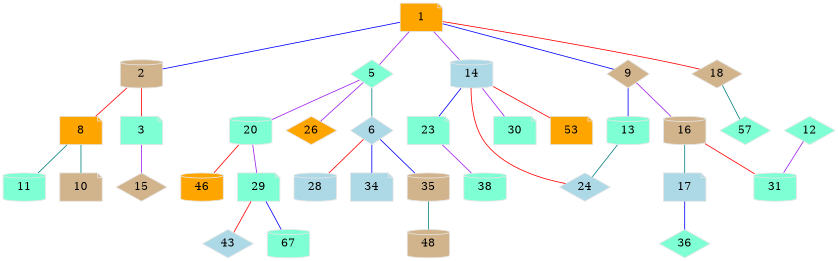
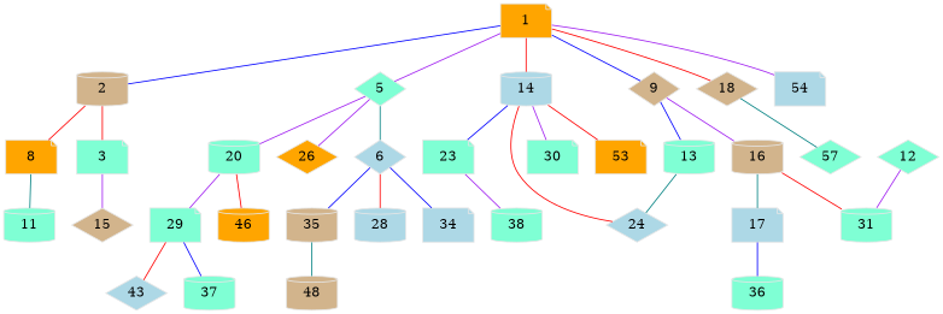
  graph {
    node [color=gray90 fillcolor=aquamarine shape=cylinder style=filled]
    edge [color=purple]
    1 [fillcolor=orange shape=note super="+4"]
    2 [fillcolor=tan super="+7"]
    5 [shape=diamond super="+25"]
    9 [fillcolor=tan shape=diamond super="+22"]
    14 [fillcolor=lightblue super="+33"]
    18 [fillcolor=tan shape=diamond super="+51"]
+   54 [fillcolor=lightblue shape=note]
    3 [shape=note super="+50"]
    8 [fillcolor=orange shape=note super="+39"]
    6 [fillcolor=lightblue shape=diamond super="+42"]
    20 [super="+27"]
    26 [fillcolor=orange shape=diamond]
    13 [super="+21"]
    16 [fillcolor=tan]
    23 [shape=note super="+41"]
    24 [fillcolor=lightblue shape=diamond]
    30 [shape=note]
    53 [fillcolor=orange shape=note]
    n19 [label=57 shape=diamond]
    15 [fillcolor=tan shape=diamond super="+40"]
-   10 [fillcolor=tan shape=note super="+49"]
    11
    28 [fillcolor=lightblue]
    34 [fillcolor=lightblue shape=note]
    35 [fillcolor=tan]
    29 [shape=note super="+32"]
    46 [fillcolor=orange]
    12 [shape=diamond]
    31 [super="+44"]
    48 [fillcolor=tan super="+52"]
    38
    17 [fillcolor=lightblue shape=note super="+19"]
-   36 [shape=diamond]
-   37 [label=67]
+   36
+   37
    43 [fillcolor=lightblue shape=diamond super="+45"]
    1 -- 2 [color=blue]
    1 -- 5 [weight=2]
    1 -- 9 [color=blue]
-   1 -- 14
+   1 -- 14 [color=red]
    1 -- 18 [color=red]
+   1 -- 54
    2 -- 3 [color=red]
    2 -- 8 [color=red]
    5 -- 6 [color=teal]
    5 -- 20
    5 -- 26
    9 -- 13 [color=blue]
    9 -- 16
    14 -- 23 [color=blue]
    14 -- 24 [color=red]
    14 -- 30
    14 -- 53 [color=red]
    18 -- n19 [color=teal]
    3 -- 15
-   8 -- 10 [color=teal]
    8 -- 11 [color=teal]
    6 -- 28 [color=red]
    6 -- 34 [color=blue]
    6 -- 35 [color=blue]
    20 -- 29
    20 -- 46 [color=red]
    13 -- 24 [color=teal]
    16 -- 31 [color=red]
    16 -- 17 [color=teal]
    23 -- 38
    35 -- 48 [color=teal]
    29 -- 37 [color=blue]
    29 -- 43 [color=red]
    12 -- 31
    17 -- 36 [color=blue]
  }
